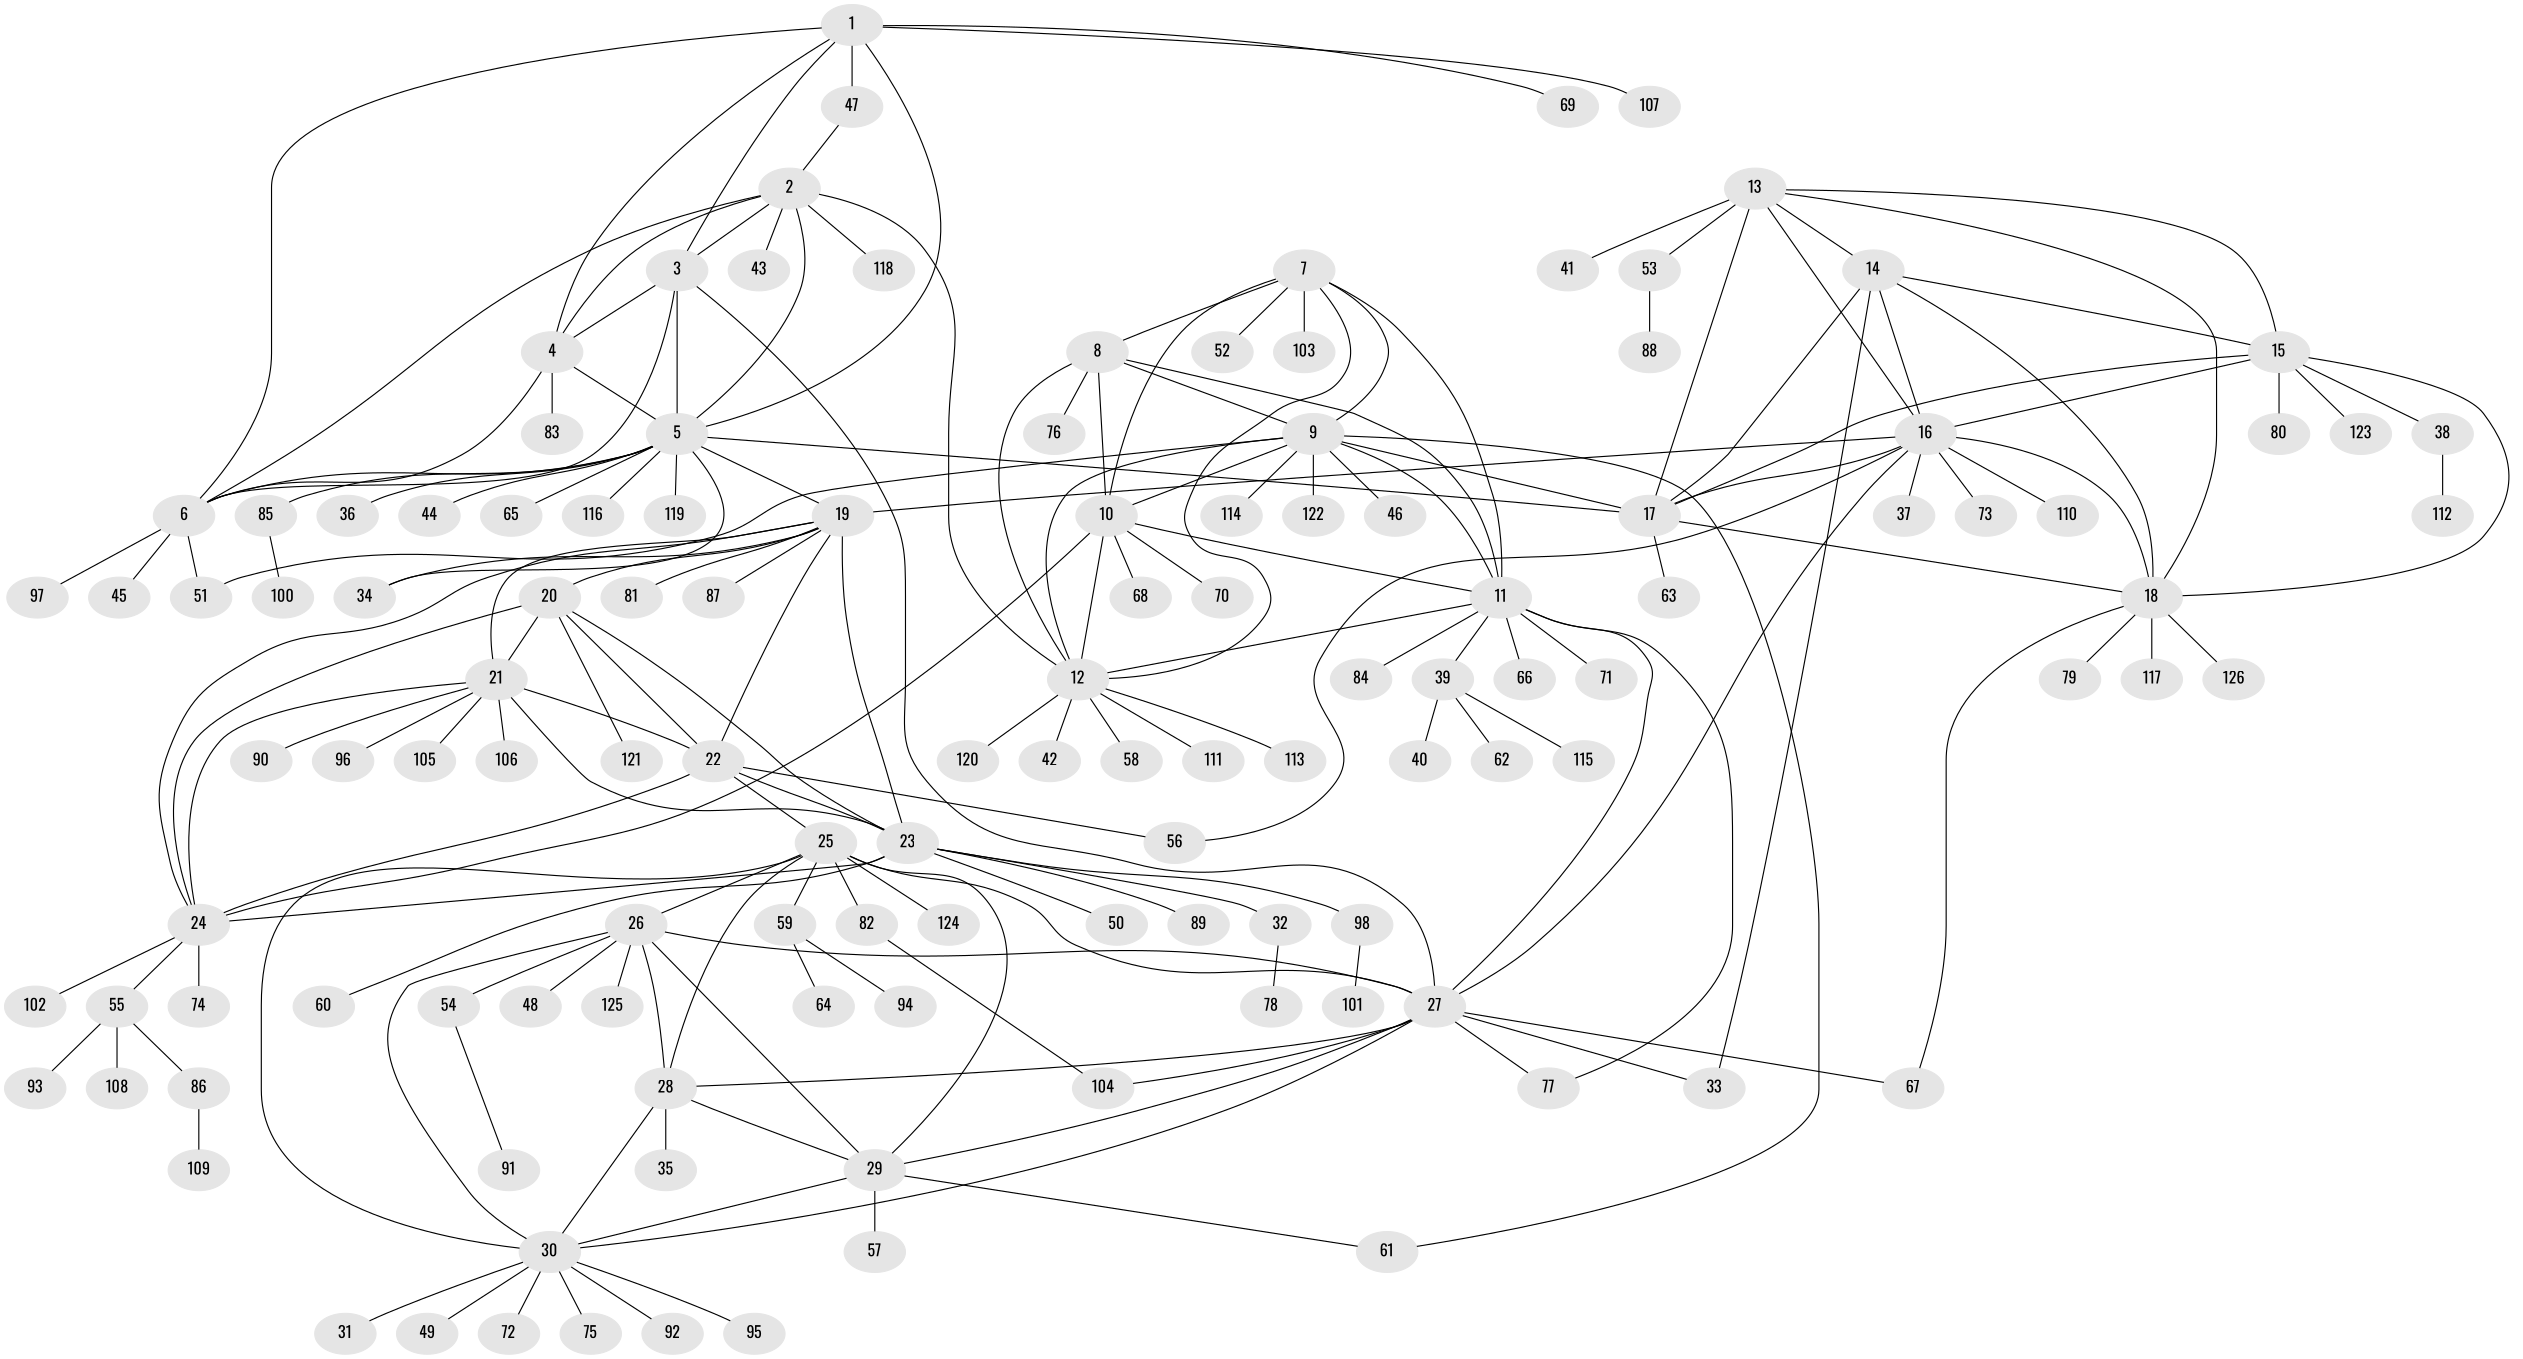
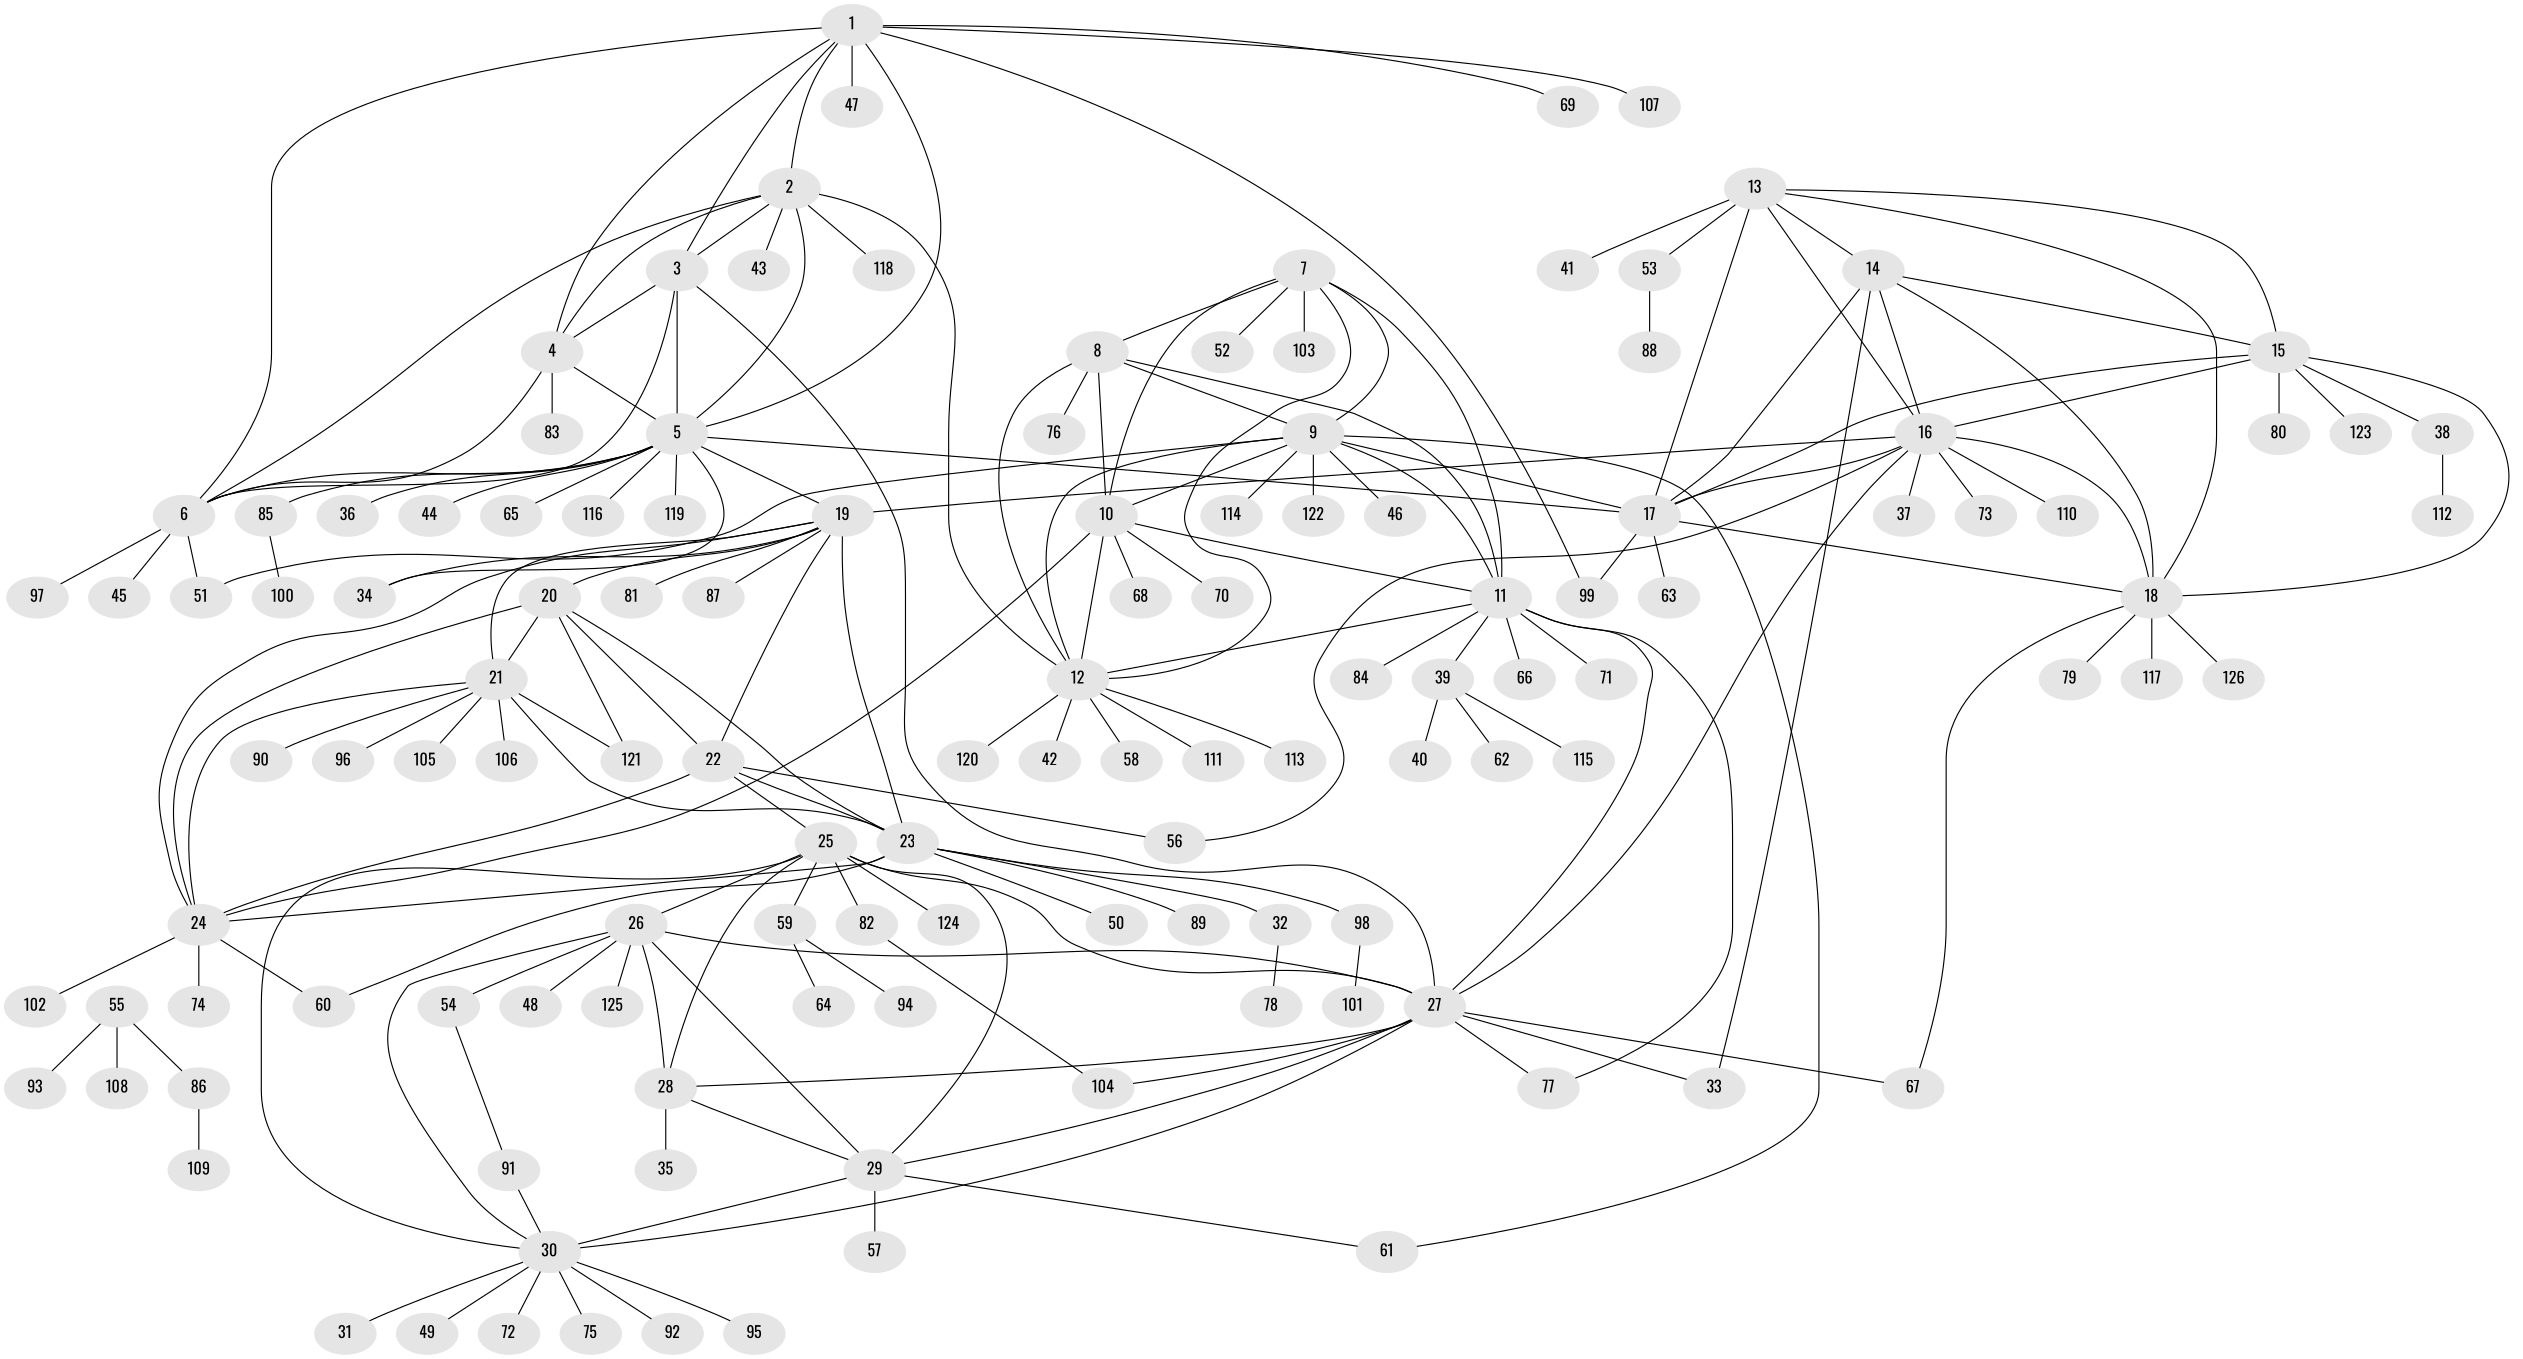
  graph {
    fontname=Oswald
    node [color=gray90 fontname=Oswald style=filled]
    edge [fontname=Oswald]
    1
    2
    3
    4
    5
    6
    47
    69
+   99
    107
    12
    43
    118
    27
    83
    17
    19
    34
    36
    44
    65
    85
    116
    119
    45
    51
    97
    42
    58
    111
    113
    120
    77
    33
    67
    28
    29
    30
    104
    18
    63
    24
    20
    21
    22
    23
    81
    87
    100
    7
    8
    9
    10
    11
    52
    103
    76
    46
    61
    114
    122
    68
    70
    39
    66
    71
    84
    55
    74
    102
    40
    62
    115
    13
    14
    15
    16
    41
    53
    38
    80
    123
    37
    56
    73
    110
    79
    117
    126
    88
    112
    121
    90
    96
    105
    106
    25
    32
    50
    60
    89
    98
    26
    59
    82
    124
    78
    101
    86
    93
    108
    48
    54
    125
    35
    57
    31
    49
    72
    75
    92
    95
    64
    94
    91
    109
-   47 -- 2
+   1 -- 2
    1 -- 3
    1 -- 4
    1 -- 5
    1 -- 6
    1 -- 47
    1 -- 69
+   1 -- 99
    1 -- 107
    2 -- 3
    2 -- 4
    2 -- 5
    2 -- 6
    2 -- 12
    2 -- 43
    2 -- 118
    3 -- 4
    3 -- 5
    3 -- 6
    3 -- 27
    4 -- 5
    4 -- 6
    4 -- 83
    5 -- 6
    5 -- 17
    5 -- 19
    5 -- 34
    5 -- 36
    5 -- 44
    5 -- 65
    5 -- 85
    5 -- 116
    5 -- 119
    6 -- 45
    6 -- 51
    6 -- 97
    12 -- 42
    12 -- 58
    12 -- 111
    12 -- 113
    12 -- 120
    27 -- 77
    27 -- 33
    27 -- 67
    27 -- 28
    27 -- 29
    27 -- 30
    27 -- 104
+   17 -- 99
    17 -- 18
    17 -- 63
    19 -- 34
    19 -- 24
    19 -- 20
    19 -- 21
    19 -- 22
    19 -- 23
    19 -- 81
    19 -- 87
    85 -- 100
    28 -- 29
-   28 -- 30
+   91 -- 30
    28 -- 35
    29 -- 30
    29 -- 61
    29 -- 57
    30 -- 31
    30 -- 49
    30 -- 72
    30 -- 75
    30 -- 92
    30 -- 95
    18 -- 67
    18 -- 79
    18 -- 117
    18 -- 126
-   24 -- 55
+   24 -- 60
    24 -- 74
    24 -- 102
    20 -- 24
    20 -- 21
    20 -- 22
    20 -- 23
    20 -- 121
    21 -- 24
-   21 -- 22
+   21 -- 121
    21 -- 23
    21 -- 90
    21 -- 96
    21 -- 105
    21 -- 106
    22 -- 24
    22 -- 23
    22 -- 56
    22 -- 25
    23 -- 24
    23 -- 32
    23 -- 50
    23 -- 60
    23 -- 89
    23 -- 98
    7 -- 12
    7 -- 8
    7 -- 9
    7 -- 10
    7 -- 11
    7 -- 52
    7 -- 103
    8 -- 12
    8 -- 9
    8 -- 10
    8 -- 11
    8 -- 76
    9 -- 12
    9 -- 17
    9 -- 51
    9 -- 10
    9 -- 11
    9 -- 46
    9 -- 61
    9 -- 114
    9 -- 122
    10 -- 12
    10 -- 24
    10 -- 11
    10 -- 68
    10 -- 70
    11 -- 12
    11 -- 27
    11 -- 77
    11 -- 39
    11 -- 66
    11 -- 71
    11 -- 84
    39 -- 40
    39 -- 62
    39 -- 115
    55 -- 86
    55 -- 93
    55 -- 108
    13 -- 17
    13 -- 18
    13 -- 14
    13 -- 15
    13 -- 16
    13 -- 41
    13 -- 53
    14 -- 17
    14 -- 33
    14 -- 18
    14 -- 15
    14 -- 16
    15 -- 17
    15 -- 18
    15 -- 16
    15 -- 38
    15 -- 80
    15 -- 123
    16 -- 27
    16 -- 17
    16 -- 19
    16 -- 18
    16 -- 37
    16 -- 56
    16 -- 73
    16 -- 110
    53 -- 88
    38 -- 112
    25 -- 27
    25 -- 28
    25 -- 29
    25 -- 30
    25 -- 26
    25 -- 59
    25 -- 82
    25 -- 124
    32 -- 78
    98 -- 101
    26 -- 27
    26 -- 28
    26 -- 29
    26 -- 30
    26 -- 48
    26 -- 54
    26 -- 125
    59 -- 64
    59 -- 94
    82 -- 104
    86 -- 109
    54 -- 91
  }
